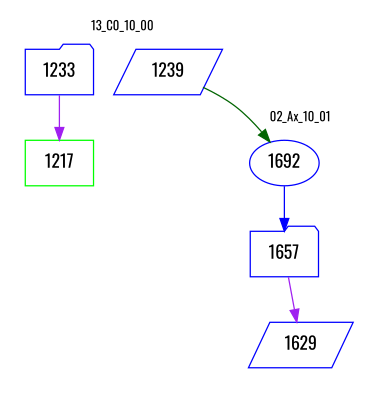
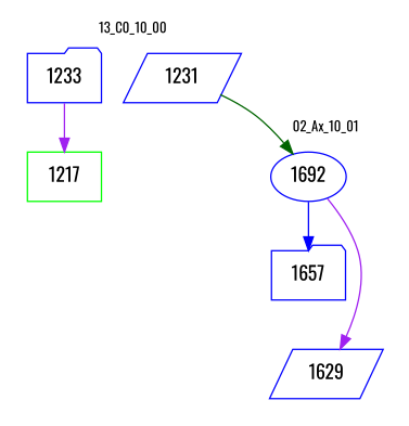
  digraph {
    fontname=Oswald
    node [color=blue fontname=Oswald shape=folder]
    edge [color=purple fontname=Oswald]
    n1 [label=1692 shape=ellipse]
    n2 [label=1657]
    n3 [label=1629 shape=parallelogram]
-   n4 [label=1239 shape=parallelogram]
+   n4 [label=1231 shape=parallelogram]
    n5 [label=1233]
    n6 [color=green label=1217 shape=box]
    subgraph cluster_1 {
      color=white
      fontsize=10
      label="02_Ax_10_01"
      n1
      n2
      n3
    }
    subgraph cluster_2 {
      color=white
      fontsize=10
      label="13_C0_10_00"
      n4
      n5
      n6
    }
    n1 -> n2 [color=blue]
-   n2 -> n3
+   n1 -> n3
    n4 -> n1 [color=darkgreen]
    n5 -> n6
  }
